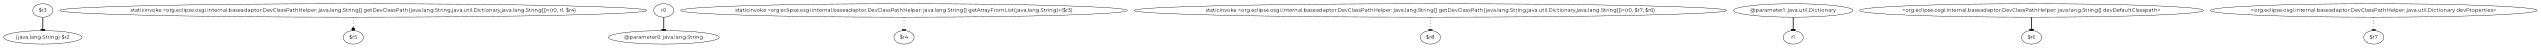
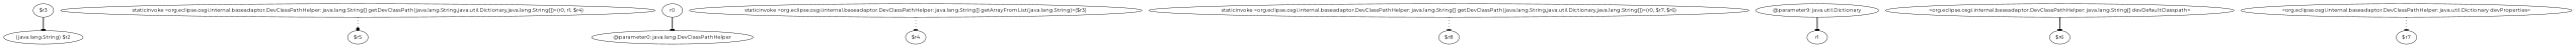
  digraph {
    fontname=Montserrat
    node [fontname=Montserrat]
    edge [arrowhead=tee fontname=Montserrat style=bold]
    n1 [label="(java.lang.String) $r2"]
    n2 [label="$r3"]
    n3 [label="staticinvoke <org.eclipse.osgi.internal.baseadaptor.DevClassPathHelper: java.lang.String[] getDevClassPath(java.lang.String,java.util.Dictionary,java.lang.String[])>(r0, r1, $r4)"]
    n4 [label="$r5"]
-   n5 [label="@parameter0: java.lang.String"]
+   n5 [label="@parameter0: java.lang.DevClassPathHelper"]
    n6 [label=r0]
    n7 [label="staticinvoke <org.eclipse.osgi.internal.baseadaptor.DevClassPathHelper: java.lang.String[] getArrayFromList(java.lang.String)>($r3)"]
    n8 [label="$r4"]
    n9 [label="staticinvoke <org.eclipse.osgi.internal.baseadaptor.DevClassPathHelper: java.lang.String[] getDevClassPath(java.lang.String,java.util.Dictionary,java.lang.String[])>(r0, $r7, $r6)"]
    n10 [label="$r8"]
-   n11 [label="@parameter1: java.util.Dictionary"]
+   n11 [label="@parameter9: java.util.Dictionary"]
    n12 [label=r1]
    n13 [label="<org.eclipse.osgi.internal.baseadaptor.DevClassPathHelper: java.lang.String[] devDefaultClasspath>"]
    n14 [label="$r6"]
    n15 [label="<org.eclipse.osgi.internal.baseadaptor.DevClassPathHelper: java.util.Dictionary devProperties>"]
    n16 [label="$r7"]
    n2 -> n1
    n3 -> n4 [arrowhead=dot style=dotted]
    n6 -> n5
    n7 -> n8 [style=dotted]
    n9 -> n10 [style=dotted]
    n11 -> n12
    n13 -> n14
    n15 -> n16 [style=dotted]
  }
